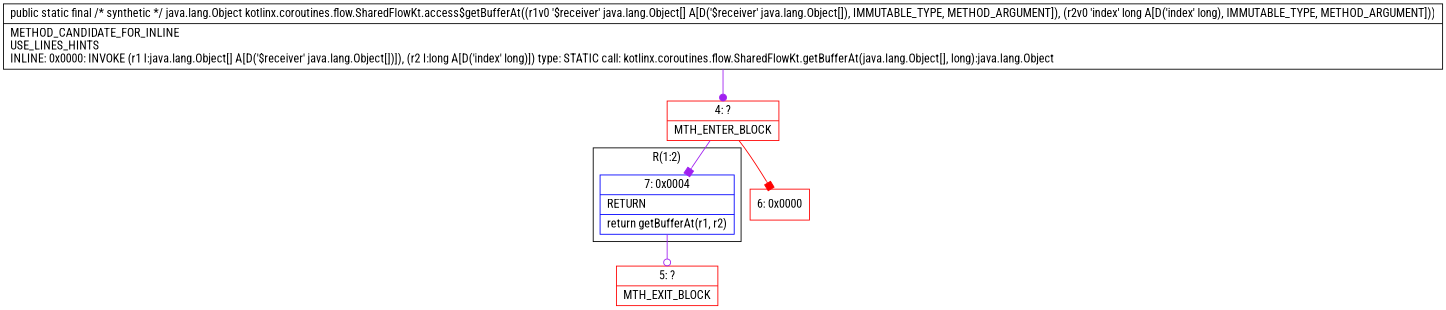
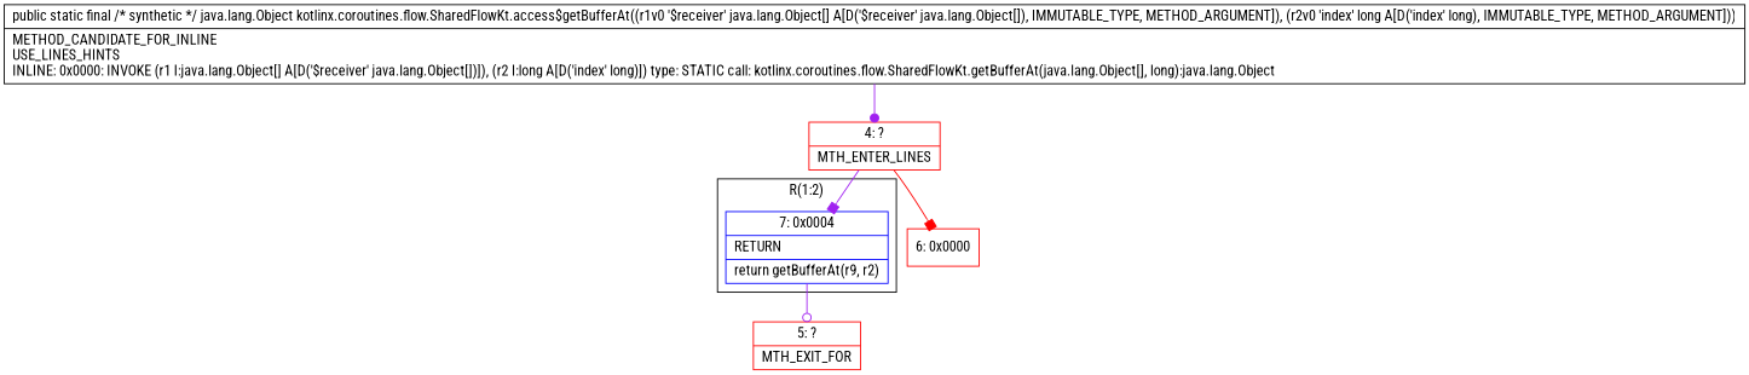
  digraph {
    fontname="Roboto Condensed"
    node [color=red fontname="Roboto Condensed" shape=record]
    edge [arrowhead=box color=purple fontname="Roboto Condensed"]
-   n1 [color=blue label="{7\:\ 0x0004|RETURN\l|return getBufferAt(r1, r2)\l}"]
-   n2 [label="{5\:\ ?|MTH_EXIT_BLOCK\l}"]
-   n3 [label="{4\:\ ?|MTH_ENTER_BLOCK\l}"]
+   n1 [color=blue label="{7\:\ 0x0004|RETURN\l|return getBufferAt(r9, r2)\l}"]
+   n2 [label="{5\:\ ?|MTH_EXIT_FOR\l}"]
+   n3 [label="{4\:\ ?|MTH_ENTER_LINES\l}"]
    n4 [label="{6\:\ 0x0000}"]
    n5 [label="{public static final \/* synthetic *\/ java.lang.Object kotlinx.coroutines.flow.SharedFlowKt.access$getBufferAt((r1v0 '$receiver' java.lang.Object[] A[D('$receiver' java.lang.Object[]), IMMUTABLE_TYPE, METHOD_ARGUMENT]), (r2v0 'index' long A[D('index' long), IMMUTABLE_TYPE, METHOD_ARGUMENT]))  | METHOD_CANDIDATE_FOR_INLINE\lUSE_LINES_HINTS\lINLINE: 0x0000: INVOKE  (r1 I:java.lang.Object[] A[D('$receiver' java.lang.Object[])]), (r2 I:long A[D('index' long)]) type: STATIC call: kotlinx.coroutines.flow.SharedFlowKt.getBufferAt(java.lang.Object[], long):java.lang.Object\l}" color=""]
    subgraph cluster_1 {
      label="R(1:2)"
      n1
    }
    n1 -> n2 [arrowhead=odot]
    n3 -> n1
    n3 -> n4 [color=red]
    n5 -> n3 [arrowhead=dot]
  }
